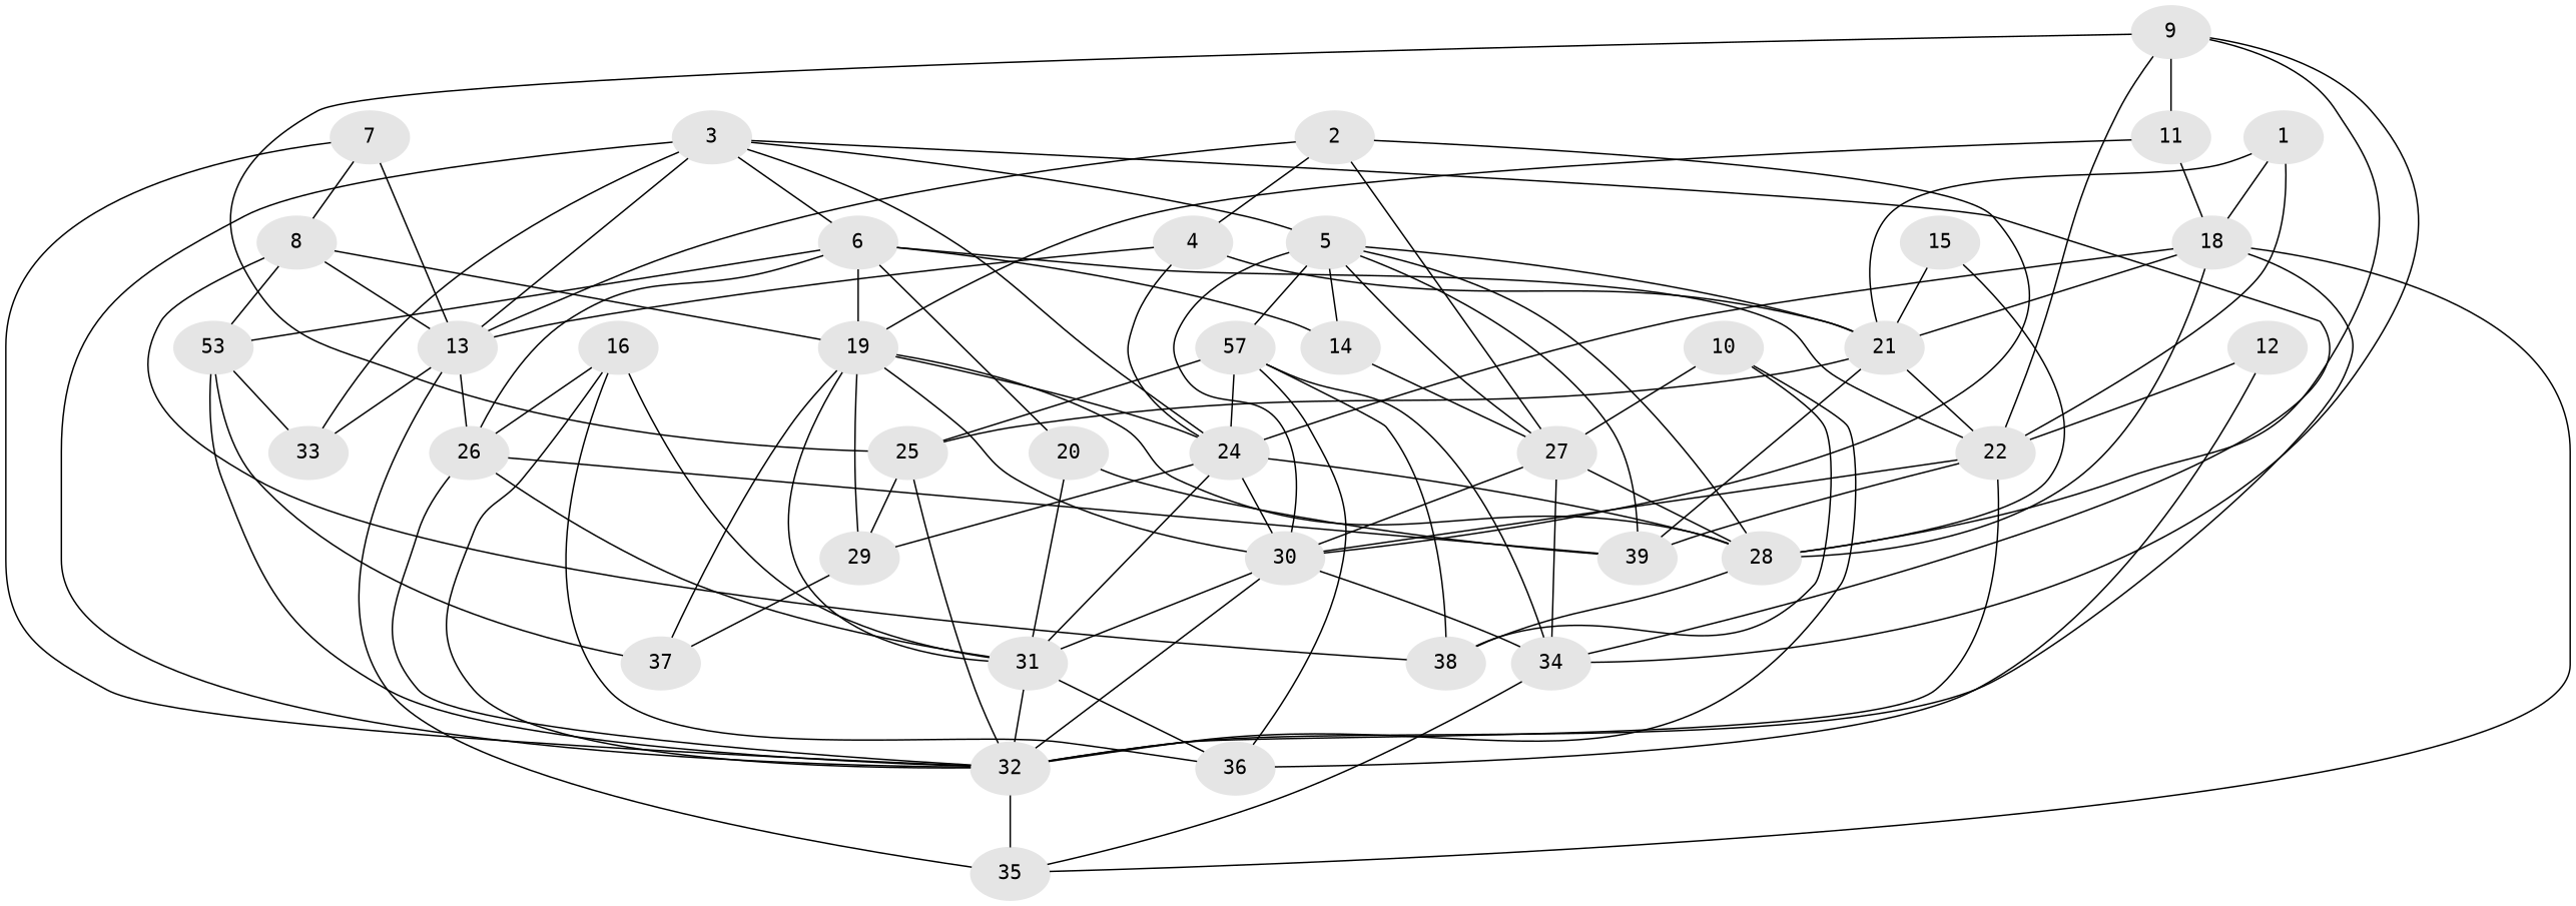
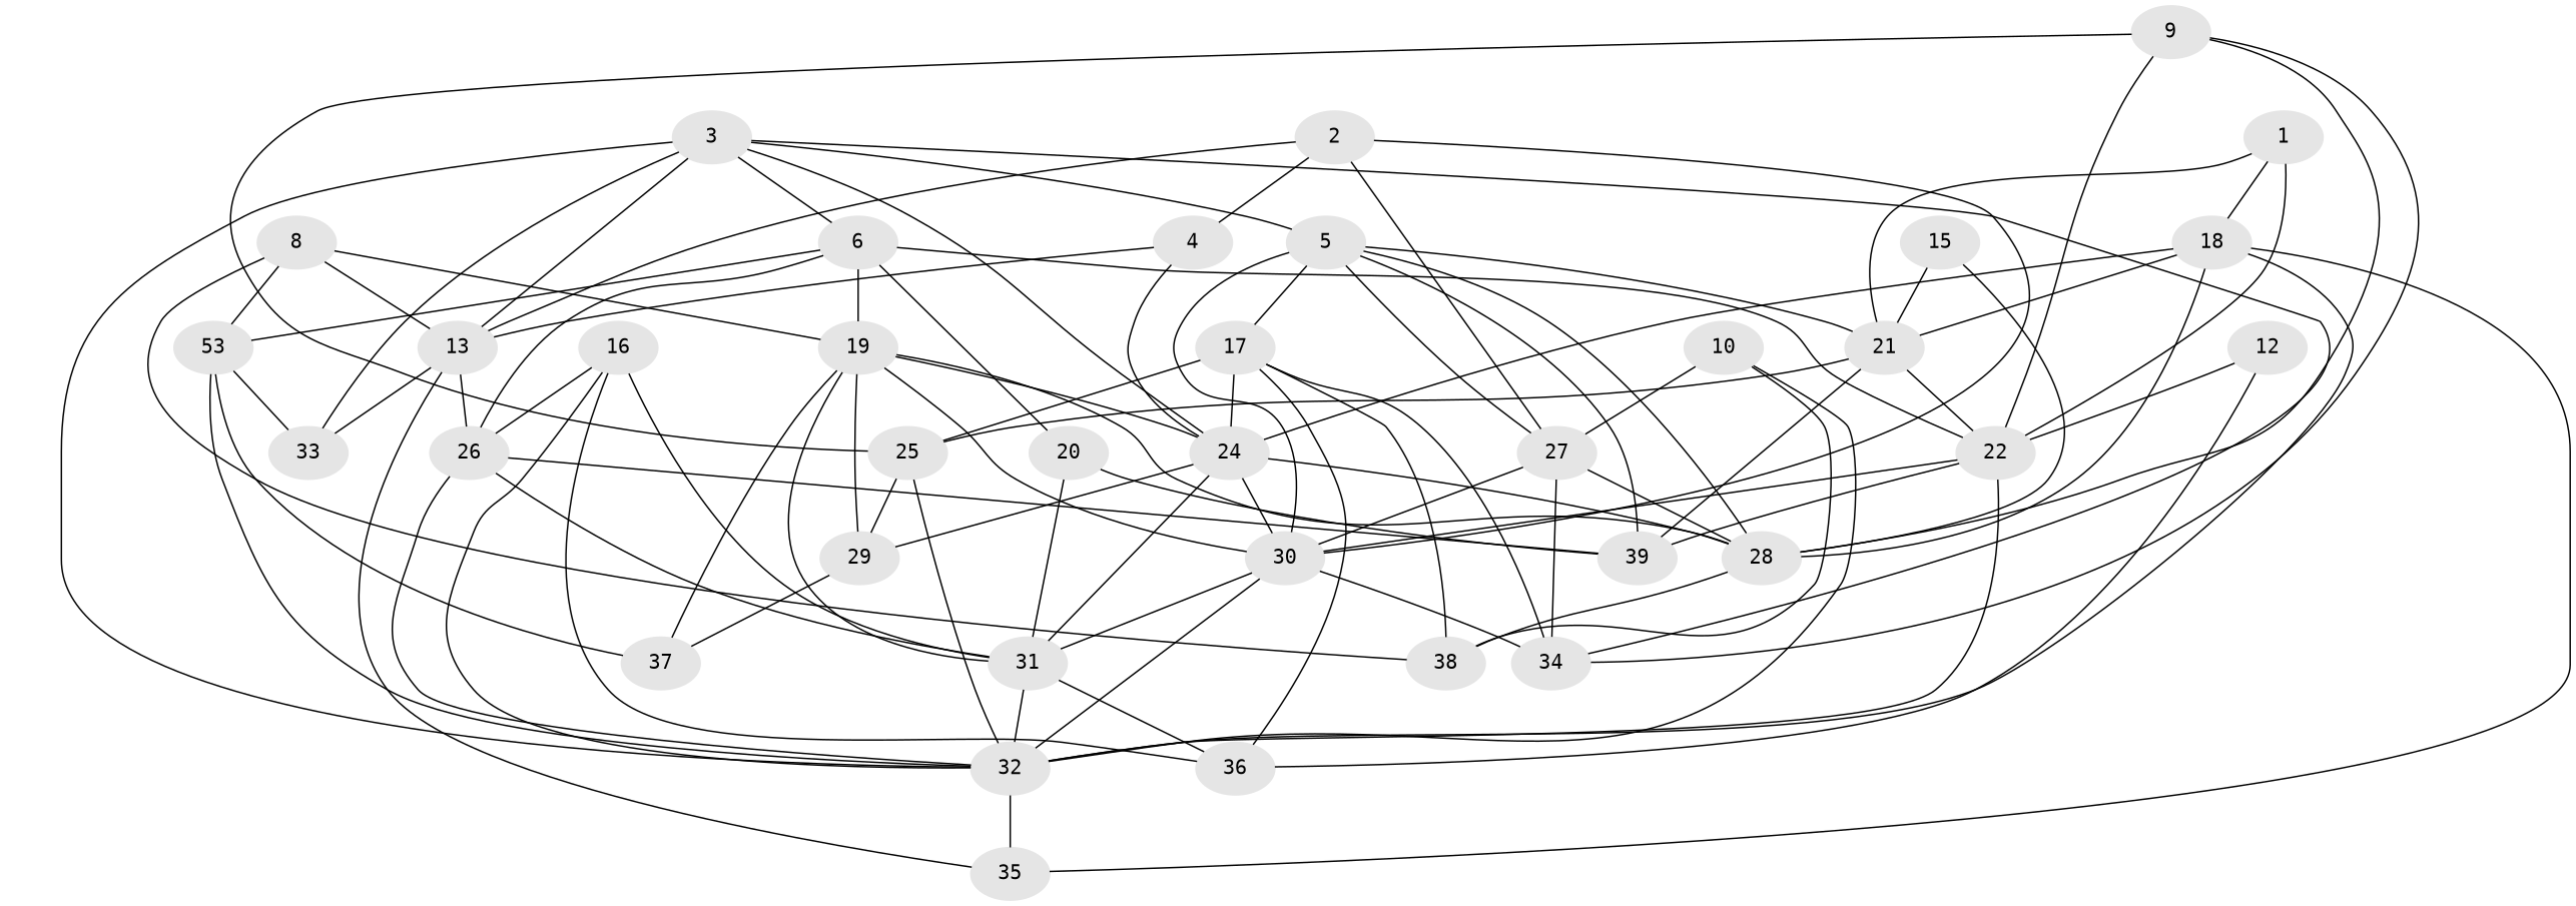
  graph {
    fontname="DejaVu Sans Mono"
    node [color=gray90 fontname="DejaVu Sans Mono" style=filled]
    edge [fontname="DejaVu Sans Mono" weight=1.0]
    1
    18
    21
    22
    24
    32
    28
    35
    39
    25
    30
    2
    4
    13
    27
    33
    26
    34
    31
    3
    5
    6
-   14
-   17 [label=57]
+   17
    19
    20
    n27 [label=53]
    29
    38
    36
    37
-   7
    8
    9
-   11
    10
    12
    15
    16
    1 -- 18
    1 -- 21
    1 -- 22 [weight=2.0]
    18 -- 21
    18 -- 24
    18 -- 32
    18 -- 28
    18 -- 35
    21 -- 22
    21 -- 39
    21 -- 25 [weight=2.0]
    22 -- 32
    22 -- 39
    22 -- 30
    24 -- 28
    24 -- 30
    24 -- 31
    24 -- 29
    32 -- 35 [weight=2.0]
    28 -- 38
    25 -- 32
    25 -- 29
    30 -- 32
    30 -- 34 [weight=2.0]
    30 -- 31
    2 -- 30
    2 -- 4
    2 -- 13
    2 -- 27
-   4 -- 21
    4 -- 24
    4 -- 13
    13 -- 35
    13 -- 33
    13 -- 26
    27 -- 28
    27 -- 30
    27 -- 34
    26 -- 32
    26 -- 39
    26 -- 31
-   34 -- 35
    31 -- 32
    31 -- 36
    3 -- 24
    3 -- 32
    3 -- 13
    3 -- 33 [weight=3.0]
    3 -- 34
    3 -- 5 [weight=2.0]
    3 -- 6
    5 -- 21
    5 -- 28
    5 -- 39
    5 -- 30 [weight=2.0]
    5 -- 27
-   5 -- 14
    5 -- 17
    6 -- 22
    6 -- 26
-   6 -- 14
    6 -- 19
    6 -- 20
    6 -- n27
-   14 -- 27
    17 -- 24
    17 -- 25
    17 -- 34
    17 -- 38
    17 -- 36
    19 -- 24
    19 -- 28
    19 -- 30
    19 -- 31
    19 -- 29
    19 -- 37
    20 -- 39
    20 -- 31
    n27 -- 32
    n27 -- 33
    n27 -- 37
    29 -- 37
-   7 -- 32
-   7 -- 13 [weight=2.0]
-   7 -- 8
    8 -- 13
    8 -- 19
    8 -- n27
    8 -- 38
    9 -- 22
    9 -- 28
    9 -- 25
    9 -- 34
-   9 -- 11
-   11 -- 18
-   11 -- 19
    10 -- 32
    10 -- 27
    10 -- 38
    12 -- 22
    12 -- 36
    15 -- 21
    15 -- 28
    16 -- 32
    16 -- 26
    16 -- 31
    16 -- 36
  }
